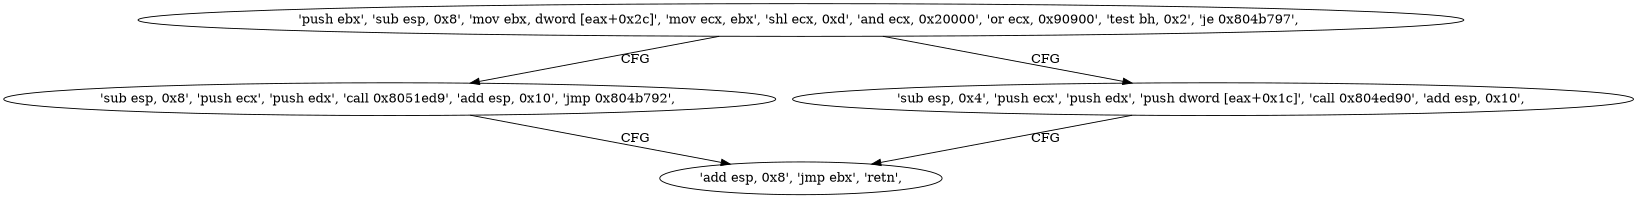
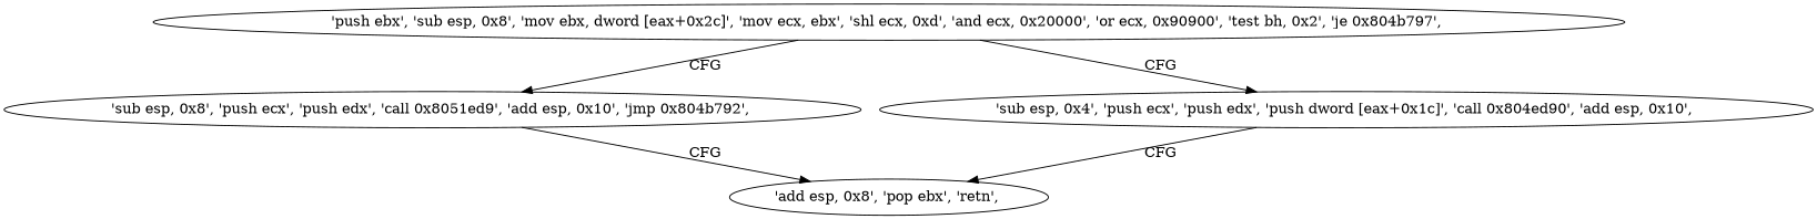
  digraph {
    n1 [label="'push ebx', 'sub esp, 0x8', 'mov ebx, dword [eax+0x2c]', 'mov ecx, ebx', 'shl ecx, 0xd', 'and ecx, 0x20000', 'or ecx, 0x90900', 'test bh, 0x2', 'je 0x804b797', "]
    n2 [label="'sub esp, 0x8', 'push ecx', 'push edx', 'call 0x8051ed9', 'add esp, 0x10', 'jmp 0x804b792', "]
    n3 [label="'sub esp, 0x4', 'push ecx', 'push edx', 'push dword [eax+0x1c]', 'call 0x804ed90', 'add esp, 0x10', "]
-   n4 [label="'add esp, 0x8', 'jmp ebx', 'retn',"]
+   n4 [label="'add esp, 0x8', 'pop ebx', 'retn', "]
    n1 -> n2 [label=CFG]
    n1 -> n3 [label=CFG]
    n2 -> n4 [label=CFG]
    n3 -> n4 [label=CFG]
  }
